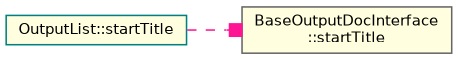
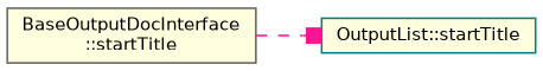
  digraph {
    rankdir=LR
    node [fillcolor=lightyellow fontname=Helvetica fontsize=10 shape=record style=filled]
    n1 [color=teal fontcolor=black height=0.2 label="OutputList::startTitle" width=0.4]
    n2 [color=gray40 height=0.2 label="BaseOutputDocInterface\l::startTitle" width=0.4]
-   n1 -> n2 [color=deeppink fontname=Helvetica fontsize=10 labelfontname=Helvetica labelfontsize=10 style=dashed arrowhead=box]
+   n2 -> n1 [color=deeppink fontname=Helvetica fontsize=10 labelfontname=Helvetica labelfontsize=10 style=dashed arrowhead=box]
  }
